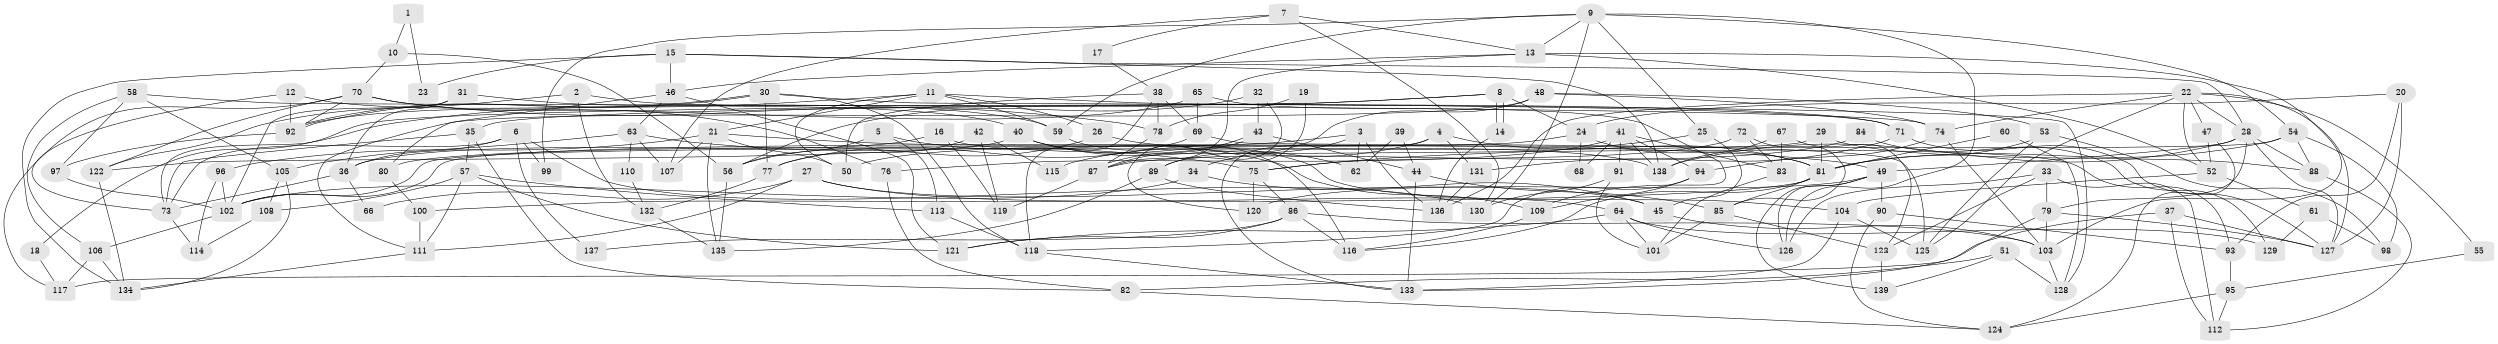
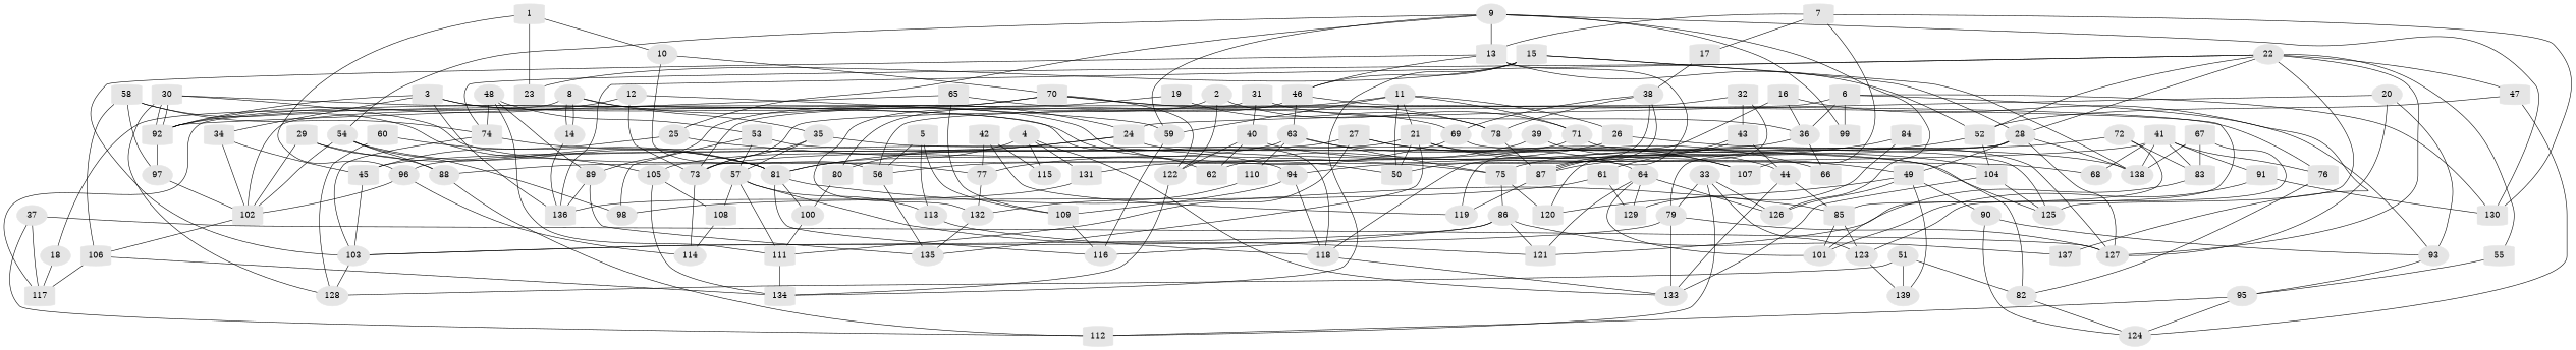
  graph {
    node [color=gray90 shape=cylinder style=filled]
    10 [shape=ellipse]
    1
    23
    96 [shape=ellipse]
    56
    70
    102
    114 [shape=ellipse]
    2 [shape=ellipse]
    71 [shape=ellipse]
    122 [shape=ellipse]
    132 [shape=ellipse]
    131
    127 [shape=ellipse]
    134
    135 [shape=ellipse]
    3
    34
    50
    62
    92
    136
    45
    97 [shape=ellipse]
    4 [shape=ellipse]
    81 [shape=ellipse]
    115 [shape=ellipse]
    133 [shape=ellipse]
    85
    116 [shape=ellipse]
    100 [shape=ellipse]
    5
    109
    113 [shape=ellipse]
    118 [shape=ellipse]
    36 [shape=ellipse]
    6
    73 [shape=ellipse]
    99
    130
    137
    66
    7
    13
    17
    107
    46
    52
    87
    103 [shape=ellipse]
    38 [shape=ellipse]
    8 [shape=ellipse]
    14 [shape=ellipse]
    18 [shape=ellipse]
    24
    35 [shape=ellipse]
    117
    68 [shape=ellipse]
    80
    57 [shape=ellipse]
    82 [shape=ellipse]
    9 [shape=ellipse]
    25 [shape=ellipse]
    54 [shape=ellipse]
    59 [shape=ellipse]
    126 [shape=ellipse]
    75
    88 [shape=ellipse]
    98 [shape=ellipse]
    78 [shape=ellipse]
    76
    11 [shape=ellipse]
    21
    26
    49
    138 [shape=ellipse]
    12 [shape=ellipse]
    63 [shape=ellipse]
    121
    104
    61
    119 [shape=ellipse]
    128 [shape=ellipse]
    15
    28 [shape=ellipse]
    79 [shape=ellipse]
    16
    93 [shape=ellipse]
    95 [shape=ellipse]
    69 [shape=ellipse]
    19
    89 [shape=ellipse]
    20 [shape=ellipse]
    120
    90 [shape=ellipse]
    139 [shape=ellipse]
    22 [shape=ellipse]
    47
    55
    74
    125 [shape=ellipse]
    124 [shape=ellipse]
    94 [shape=ellipse]
    86 [shape=ellipse]
    27
    64 [shape=ellipse]
    111
    129
    101 [shape=ellipse]
    112
    29
    106
    30
    77 [shape=ellipse]
    31
    40
    32
    43
    44 [shape=ellipse]
    33 [shape=ellipse]
    123 [shape=ellipse]
    108
    37 [shape=ellipse]
    39 [shape=ellipse]
    41
    83
    91
    42
    105 [shape=ellipse]
    110
    48 [shape=ellipse]
    53
    51 [shape=ellipse]
    58
    60
    65
    67
    72 [shape=ellipse]
    84
    10 -- 56
    10 -- 70
    1 -- 10
    1 -- 23
+   1 -- 96
    96 -- 102
    96 -- 114
    56 -- 135
    70 -- 122
    70 -- 92
    70 -- 117
    70 -- 78
    70 -- 76
    102 -- 106
    2 -- 71
    2 -- 122
    2 -- 132
    71 -- 131
    71 -- 127
    122 -- 134
    132 -- 135
    131 -- 136
    3 -- 34
    3 -- 50
    3 -- 62
+   3 -- 92
    3 -- 136
    34 -- 102
    34 -- 45
    92 -- 97
    45 -- 103
    97 -- 102
    4 -- 131
    4 -- 81
    4 -- 115
    4 -- 133
    81 -- 85
    81 -- 116
    81 -- 100
    85 -- 101
    85 -- 123
    100 -- 111
    5 -- 56
    5 -- 109
    5 -- 113
    109 -- 116
    113 -- 118
    118 -- 133
    36 -- 73
    36 -- 66
    6 -- 36
    6 -- 73
    6 -- 99
    6 -- 130
    6 -- 137
    73 -- 114
    7 -- 130
    7 -- 13
    7 -- 17
    7 -- 107
    13 -- 46
    13 -- 52
    13 -- 87
    13 -- 103
    17 -- 38
    46 -- 80
    46 -- 63
    46 -- 121
    52 -- 104
    52 -- 61
    87 -- 119
    103 -- 128
    38 -- 50
    38 -- 118
    38 -- 78
    38 -- 69
    8 -- 14
    8 -- 14
    8 -- 18
    8 -- 24
    8 -- 35
    14 -- 136
    18 -- 117
    24 -- 81
    24 -- 68
    24 -- 80
    35 -- 73
    35 -- 57
    35 -- 82
    80 -- 100
    57 -- 113
    57 -- 121
    57 -- 111
    57 -- 108
    82 -- 124
    9 -- 99
    9 -- 130
    9 -- 13
    9 -- 25
    9 -- 54
    9 -- 59
    9 -- 126
    25 -- 45
    25 -- 75
    54 -- 102
    54 -- 81
    54 -- 88
    54 -- 98
    59 -- 116
    75 -- 120
    75 -- 86
    88 -- 112
    78 -- 87
    76 -- 82
    11 -- 71
    11 -- 50
    11 -- 73
    11 -- 59
    11 -- 21
    11 -- 26
    21 -- 96
    21 -- 135
    21 -- 50
    21 -- 107
    21 -- 49
    26 -- 56
    26 -- 138
    49 -- 126
    49 -- 120
    49 -- 90
    49 -- 139
    12 -- 92
    12 -- 73
    12 -- 59
    63 -- 107
    63 -- 75
    63 -- 105
    63 -- 110
    104 -- 133
    104 -- 125
    61 -- 98
    61 -- 129
    15 -- 23
    15 -- 134
    15 -- 46
    15 -- 138
    15 -- 28
    28 -- 127
    28 -- 88
    28 -- 49
    28 -- 138
    28 -- 79
    79 -- 127
    79 -- 133
    79 -- 103
    16 -- 36
    16 -- 119
    16 -- 93
    93 -- 95
    95 -- 124
    95 -- 112
    69 -- 125
    69 -- 77
    19 -- 78
    19 -- 89
    89 -- 135
    89 -- 136
    20 -- 127
    20 -- 24
    20 -- 93
    90 -- 93
    90 -- 124
    22 -- 127
    22 -- 136
    22 -- 52
    22 -- 28
    22 -- 47
    22 -- 55
    22 -- 74
    22 -- 125
    47 -- 52
    47 -- 124
    55 -- 95
    74 -- 103
    74 -- 94
    94 -- 109
    94 -- 118
    86 -- 116
    86 -- 137
    86 -- 103
    86 -- 121
    27 -- 45
    27 -- 66
    27 -- 64
    27 -- 111
    64 -- 126
    64 -- 121
    64 -- 129
    64 -- 101
    111 -- 134
    29 -- 102
    29 -- 81
    29 -- 88
    106 -- 134
    106 -- 117
    30 -- 92
    30 -- 92
    30 -- 118
    30 -- 128
    30 -- 77
    77 -- 132
    31 -- 102
    31 -- 36
    31 -- 40
    40 -- 122
    40 -- 62
    40 -- 104
    32 -- 56
    32 -- 120
    32 -- 43
    43 -- 87
    43 -- 87
    43 -- 44
    44 -- 133
    44 -- 85
    33 -- 126
    33 -- 79
    33 -- 112
    33 -- 123
    123 -- 139
    108 -- 114
    37 -- 127
    37 -- 117
    37 -- 112
    39 -- 62
    39 -- 44
    41 -- 68
    41 -- 76
    41 -- 138
    41 -- 94
    41 -- 83
    41 -- 91
    83 -- 101
    91 -- 130
    91 -- 101
    42 -- 115
    42 -- 119
    42 -- 77
    105 -- 134
    105 -- 108
    110 -- 132
    48 -- 89
    48 -- 74
    48 -- 111
    48 -- 53
-   53 -- 81
+   53 -- 57
    53 -- 98
    53 -- 125
    51 -- 82
    51 -- 128
    51 -- 139
    58 -- 97
    58 -- 74
    58 -- 106
    58 -- 105
    60 -- 81
    60 -- 128
    65 -- 92
    65 -- 109
    65 -- 69
    67 -- 138
    67 -- 123
    67 -- 83
    72 -- 85
    72 -- 75
    72 -- 83
    84 -- 87
    84 -- 129
  }
